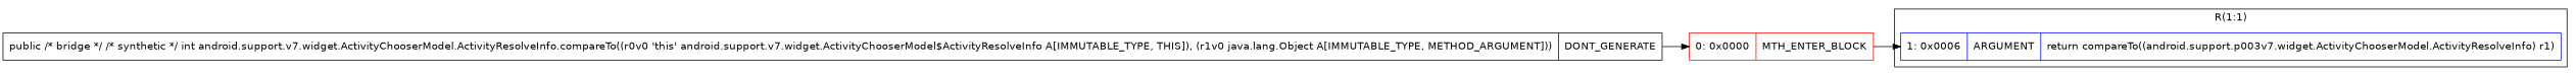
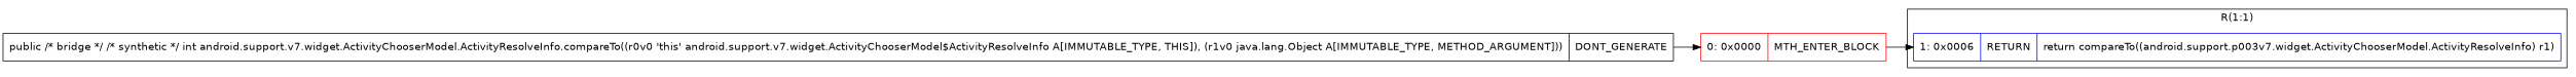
  digraph {
    rankdir=LR
    fontname="DejaVu Sans"
    node [shape=record fontname="DejaVu Sans"]
    edge [fontname="DejaVu Sans"]
-   n1 [color=blue label="{1\:\ 0x0006|ARGUMENT\l|return compareTo((android.support.p003v7.widget.ActivityChooserModel.ActivityResolveInfo) r1)\l}"]
+   n1 [color=blue label="{1\:\ 0x0006|RETURN\l|return compareTo((android.support.p003v7.widget.ActivityChooserModel.ActivityResolveInfo) r1)\l}"]
    n2 [color=red label="{0\:\ 0x0000|MTH_ENTER_BLOCK\l}"]
    n3 [label="{public \/* bridge *\/ \/* synthetic *\/ int android.support.v7.widget.ActivityChooserModel.ActivityResolveInfo.compareTo((r0v0 'this' android.support.v7.widget.ActivityChooserModel$ActivityResolveInfo A[IMMUTABLE_TYPE, THIS]), (r1v0 java.lang.Object A[IMMUTABLE_TYPE, METHOD_ARGUMENT]))  | DONT_GENERATE\l}"]
    subgraph cluster_1 {
      label="R(1:1)"
      n1
    }
    n2 -> n1
    n3 -> n2
  }
